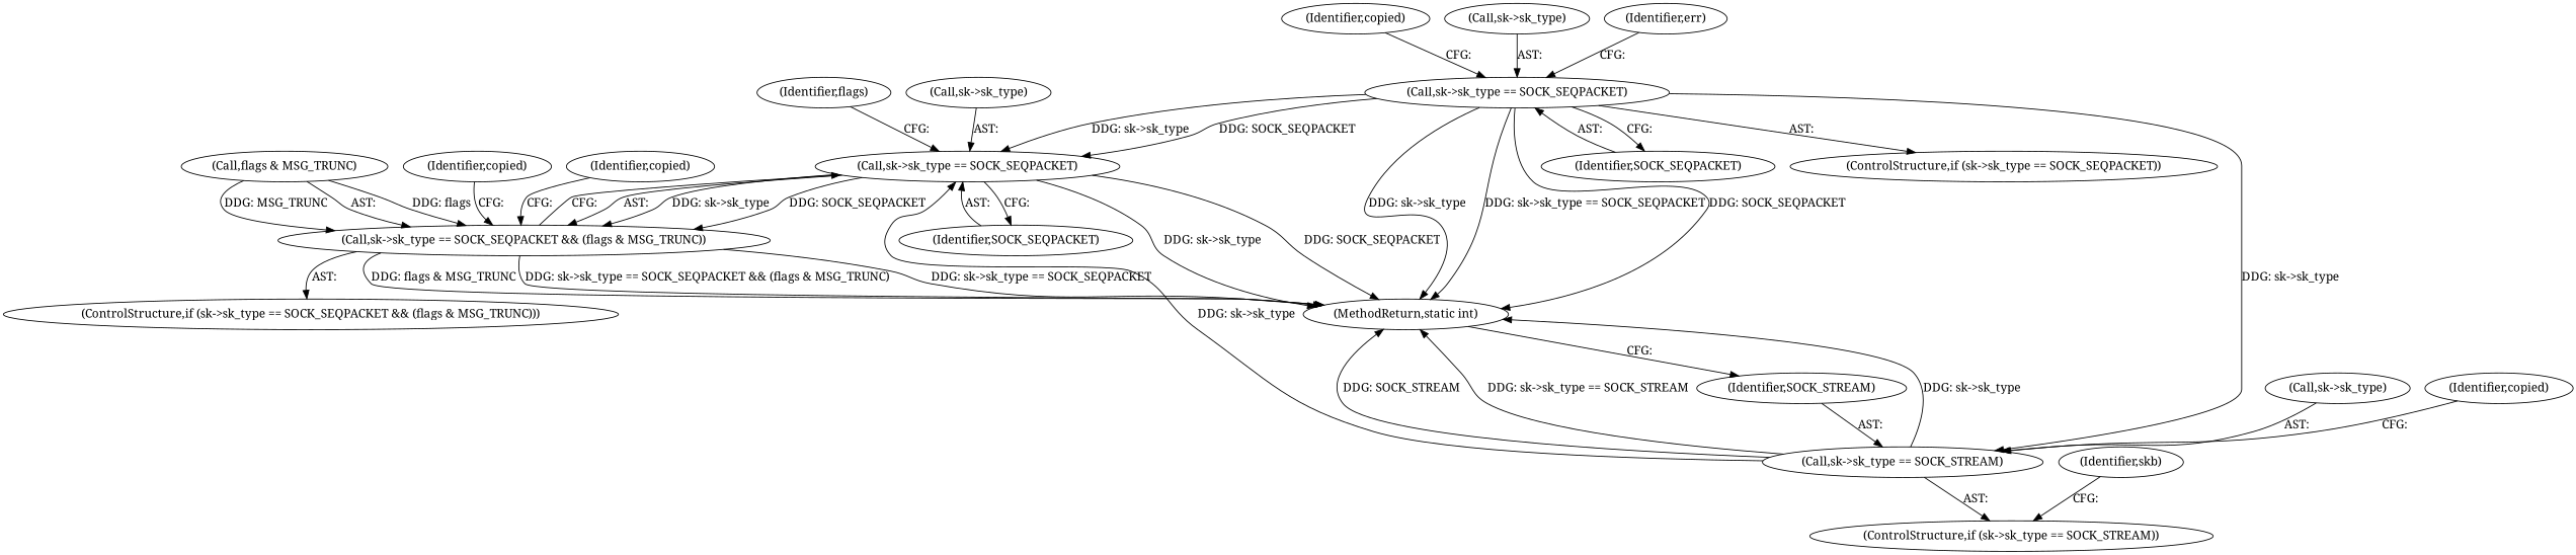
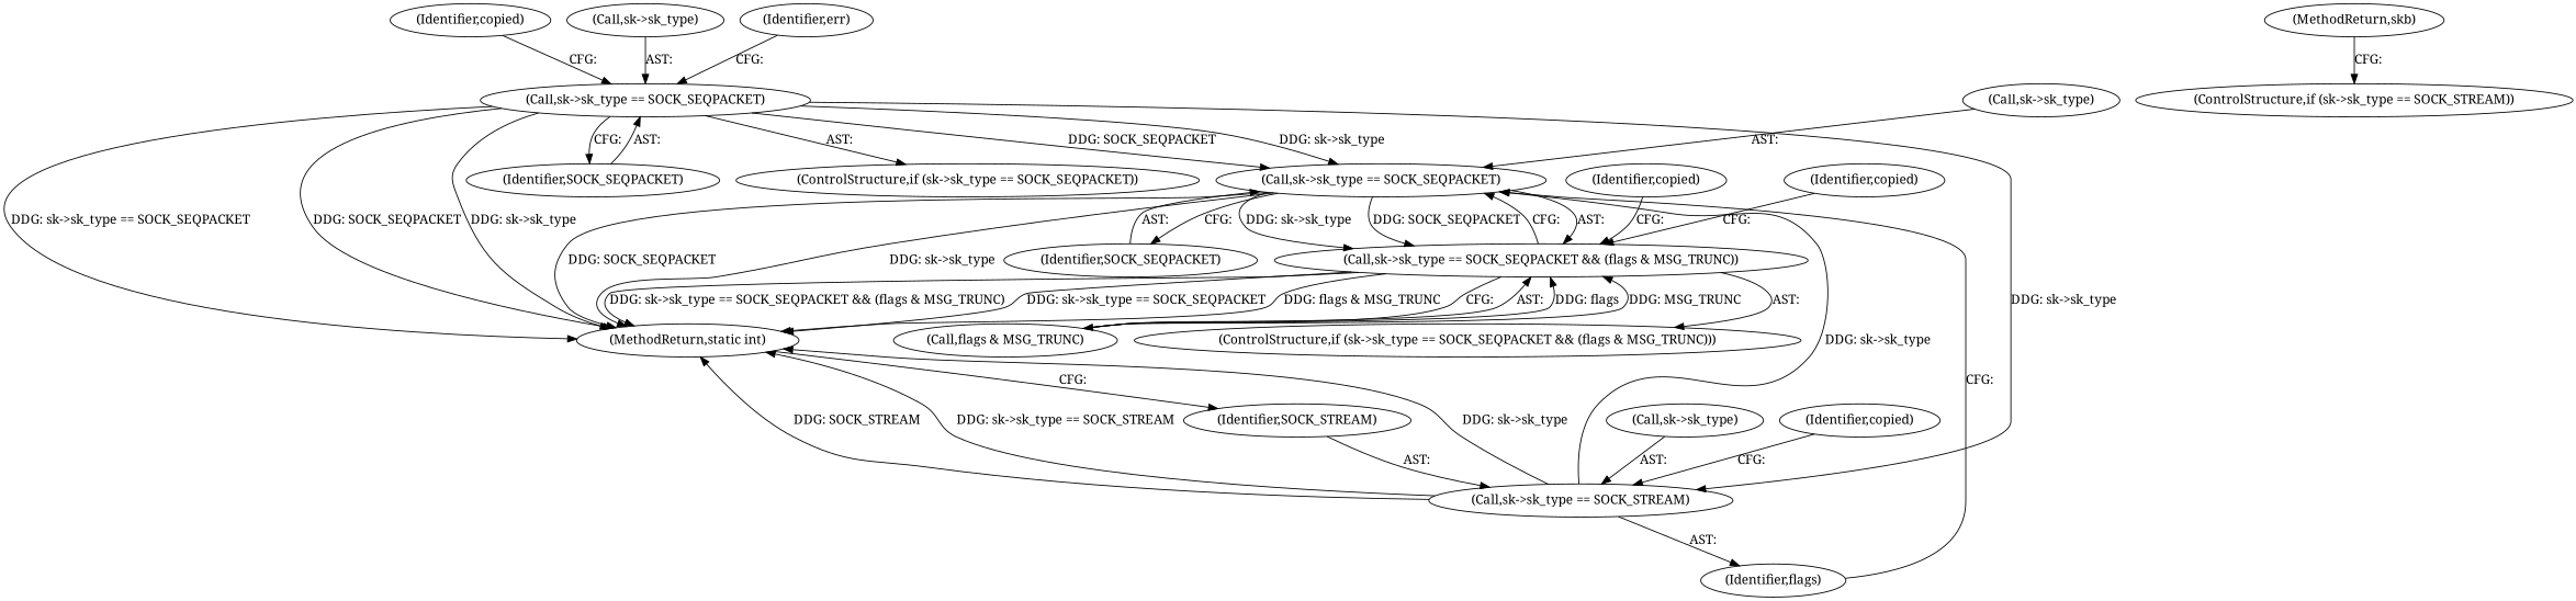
  digraph {
    fontname="Noto Serif"
    node [fontname="Noto Serif"]
    edge [fontname="Noto Serif"]
    n1 [label="(Call,sk->sk_type == SOCK_SEQPACKET)"]
    n2 [label="(Call,sk->sk_type == SOCK_SEQPACKET && (flags & MSG_TRUNC))"]
    n3 [label="(Identifier,SOCK_SEQPACKET)"]
    n4 [label="(MethodReturn,static int)"]
    n5 [label="(ControlStructure,if (sk->sk_type == SOCK_SEQPACKET && (flags & MSG_TRUNC)))"]
    n6 [label="(Call,flags & MSG_TRUNC)"]
    n7 [label="(Identifier,SOCK_STREAM)"]
    n8 [label="(Call,sk->sk_type == SOCK_SEQPACKET)"]
    n9 [label="(Call,sk->sk_type == SOCK_STREAM)"]
    n10 [label="(Identifier,SOCK_SEQPACKET)"]
    n11 [label="(ControlStructure,if (sk->sk_type == SOCK_SEQPACKET))"]
    n12 [label="(ControlStructure,if (sk->sk_type == SOCK_STREAM))"]
    n13 [label="(Identifier,copied)"]
    n14 [label="(Identifier,copied)"]
    n15 [label="(Call,sk->sk_type)"]
-   n16 [label="(Identifier,skb)"]
+   n16 [label="(MethodReturn,skb)"]
    n17 [label="(Call,sk->sk_type)"]
    n18 [label="(Call,sk->sk_type)"]
    n19 [label="(Identifier,flags)"]
    n20 [label="(Identifier,copied)"]
    n21 [label="(Identifier,copied)"]
    n22 [label="(Identifier,err)"]
    n1 -> n2 [label="AST: "]
    n1 -> n2 [label="DDG: sk->sk_type"]
    n1 -> n2 [label="DDG: SOCK_SEQPACKET"]
    n1 -> n3 [label="CFG: "]
    n1 -> n4 [label="DDG: SOCK_SEQPACKET"]
    n1 -> n4 [label="DDG: sk->sk_type"]
    n2 -> n1 [label="CFG: "]
    n2 -> n4 [label="DDG: sk->sk_type == SOCK_SEQPACKET && (flags & MSG_TRUNC)"]
    n2 -> n4 [label="DDG: sk->sk_type == SOCK_SEQPACKET"]
    n2 -> n4 [label="DDG: flags & MSG_TRUNC"]
    n2 -> n5 [label="AST: "]
+   n2 -> n6 [label="CFG: "]
    n3 -> n1 [label="AST: "]
    n4 -> n7 [label="CFG: "]
    n6 -> n2 [label="AST: "]
    n6 -> n2 [label="DDG: flags"]
    n6 -> n2 [label="DDG: MSG_TRUNC"]
    n7 -> n9 [label="AST: "]
    n8 -> n1 [label="DDG: sk->sk_type"]
    n8 -> n1 [label="DDG: SOCK_SEQPACKET"]
    n8 -> n4 [label="DDG: sk->sk_type"]
    n8 -> n4 [label="DDG: sk->sk_type == SOCK_SEQPACKET"]
    n8 -> n4 [label="DDG: SOCK_SEQPACKET"]
    n8 -> n9 [label="DDG: sk->sk_type"]
    n8 -> n10 [label="CFG: "]
    n8 -> n11 [label="AST: "]
    n9 -> n1 [label="DDG: sk->sk_type"]
    n9 -> n4 [label="DDG: sk->sk_type"]
    n9 -> n4 [label="DDG: SOCK_STREAM"]
    n9 -> n4 [label="DDG: sk->sk_type == SOCK_STREAM"]
-   n9 -> n12 [label="AST: "]
+   n9 -> n19 [label="AST: "]
    n10 -> n8 [label="AST: "]
    n13 -> n2 [label="CFG: "]
    n14 -> n8 [label="CFG: "]
    n15 -> n1 [label="AST: "]
    n16 -> n12 [label="CFG: "]
    n17 -> n8 [label="AST: "]
    n18 -> n9 [label="AST: "]
    n19 -> n1 [label="CFG: "]
    n20 -> n2 [label="CFG: "]
    n21 -> n9 [label="CFG: "]
    n22 -> n8 [label="CFG: "]
  }
